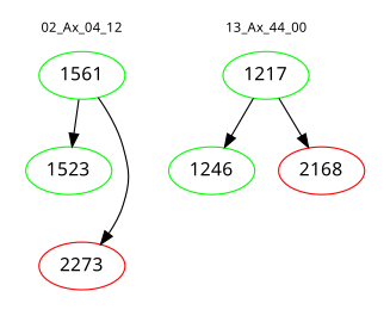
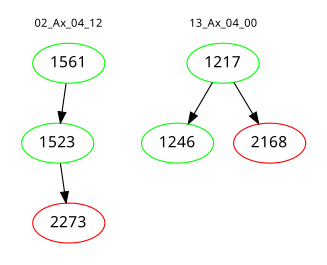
  digraph {
    fontname="Noto Sans"
    node [color=green fontname="Noto Sans"]
    edge [color=black fontname="Noto Sans"]
    n1 [label=1561]
    n2 [label=1523]
    n3 [color=red label=2273]
    n4 [label=1246]
    n5 [label=1217]
    n6 [color=red label=2168]
    subgraph cluster_1 {
      color=white
      fontsize=10
      label="02_Ax_04_12"
      n1
      n2
      n3
    }
    subgraph cluster_2 {
      color=white
      fontsize=10
-     label="13_Ax_44_00"
+     label="13_Ax_04_00"
      n4
      n5
      n6
    }
    n1 -> n2
-   n1 -> n3
+   n2 -> n3
    n5 -> n4
    n5 -> n6
  }
